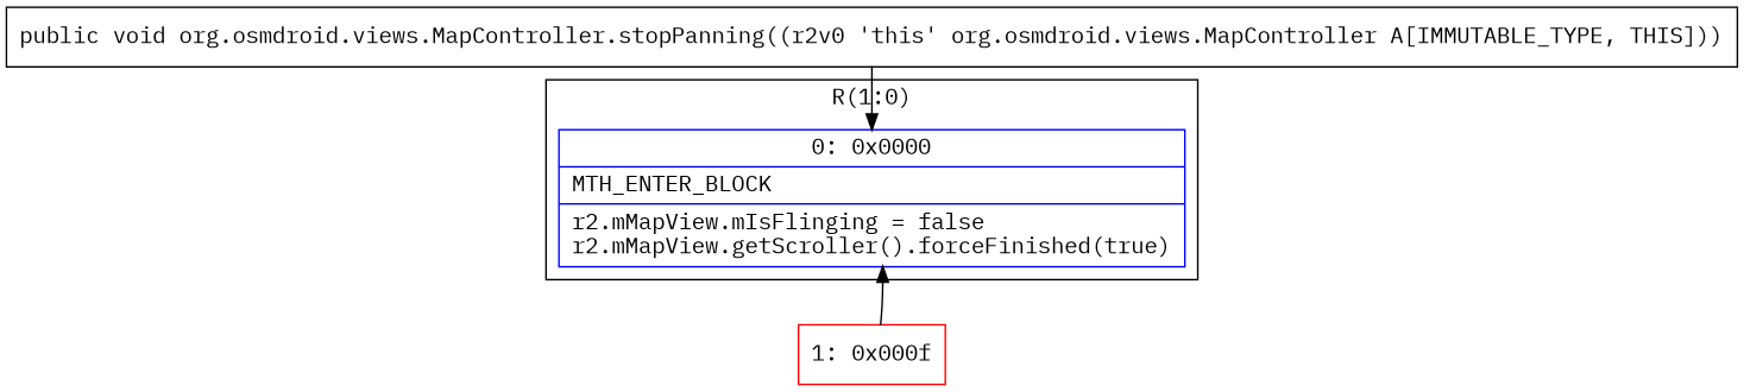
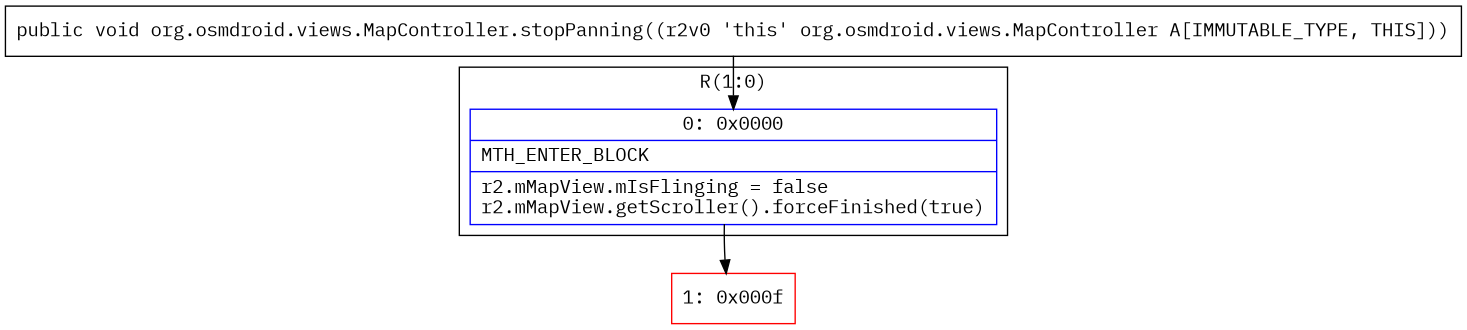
  digraph {
    fontname="IBM Plex Mono"
    node [shape=record fontname="IBM Plex Mono"]
    edge [fontname="IBM Plex Mono"]
    n1 [color=blue label="{0\:\ 0x0000|MTH_ENTER_BLOCK\l|r2.mMapView.mIsFlinging = false\lr2.mMapView.getScroller().forceFinished(true)\l}"]
    n2 [color=red label="{1\:\ 0x000f}"]
    n3 [label="{public void org.osmdroid.views.MapController.stopPanning((r2v0 'this' org.osmdroid.views.MapController A[IMMUTABLE_TYPE, THIS])) }"]
    subgraph cluster_1 {
      label="R(1:0)"
      n1
    }
-   n2 -> n1
+   n1 -> n2
    n3 -> n1
  }
